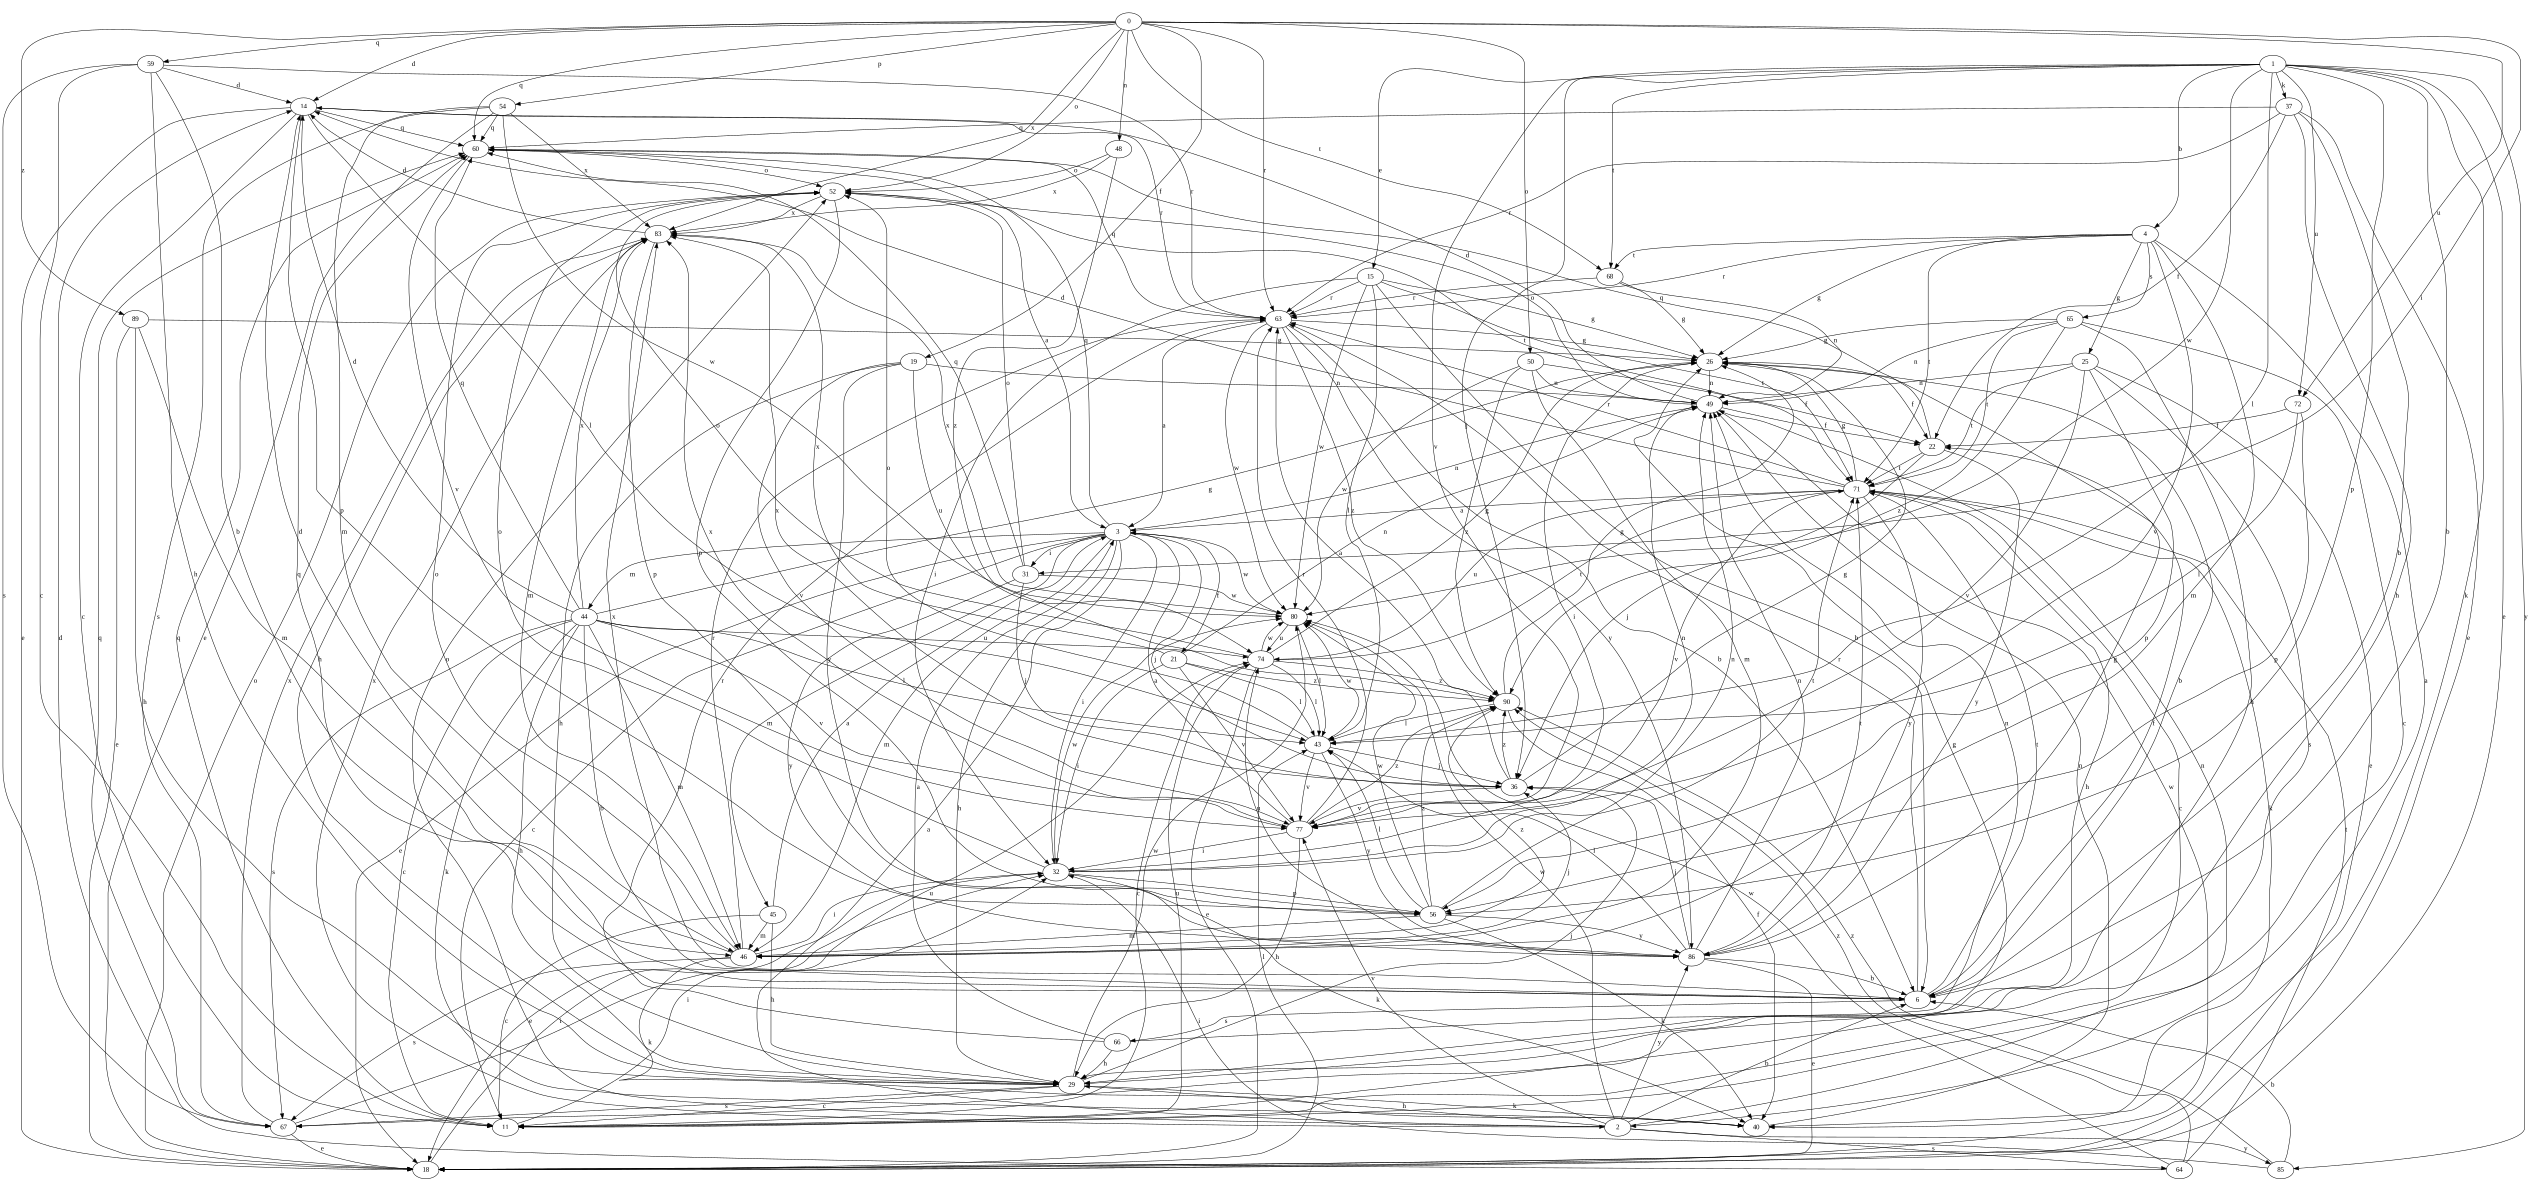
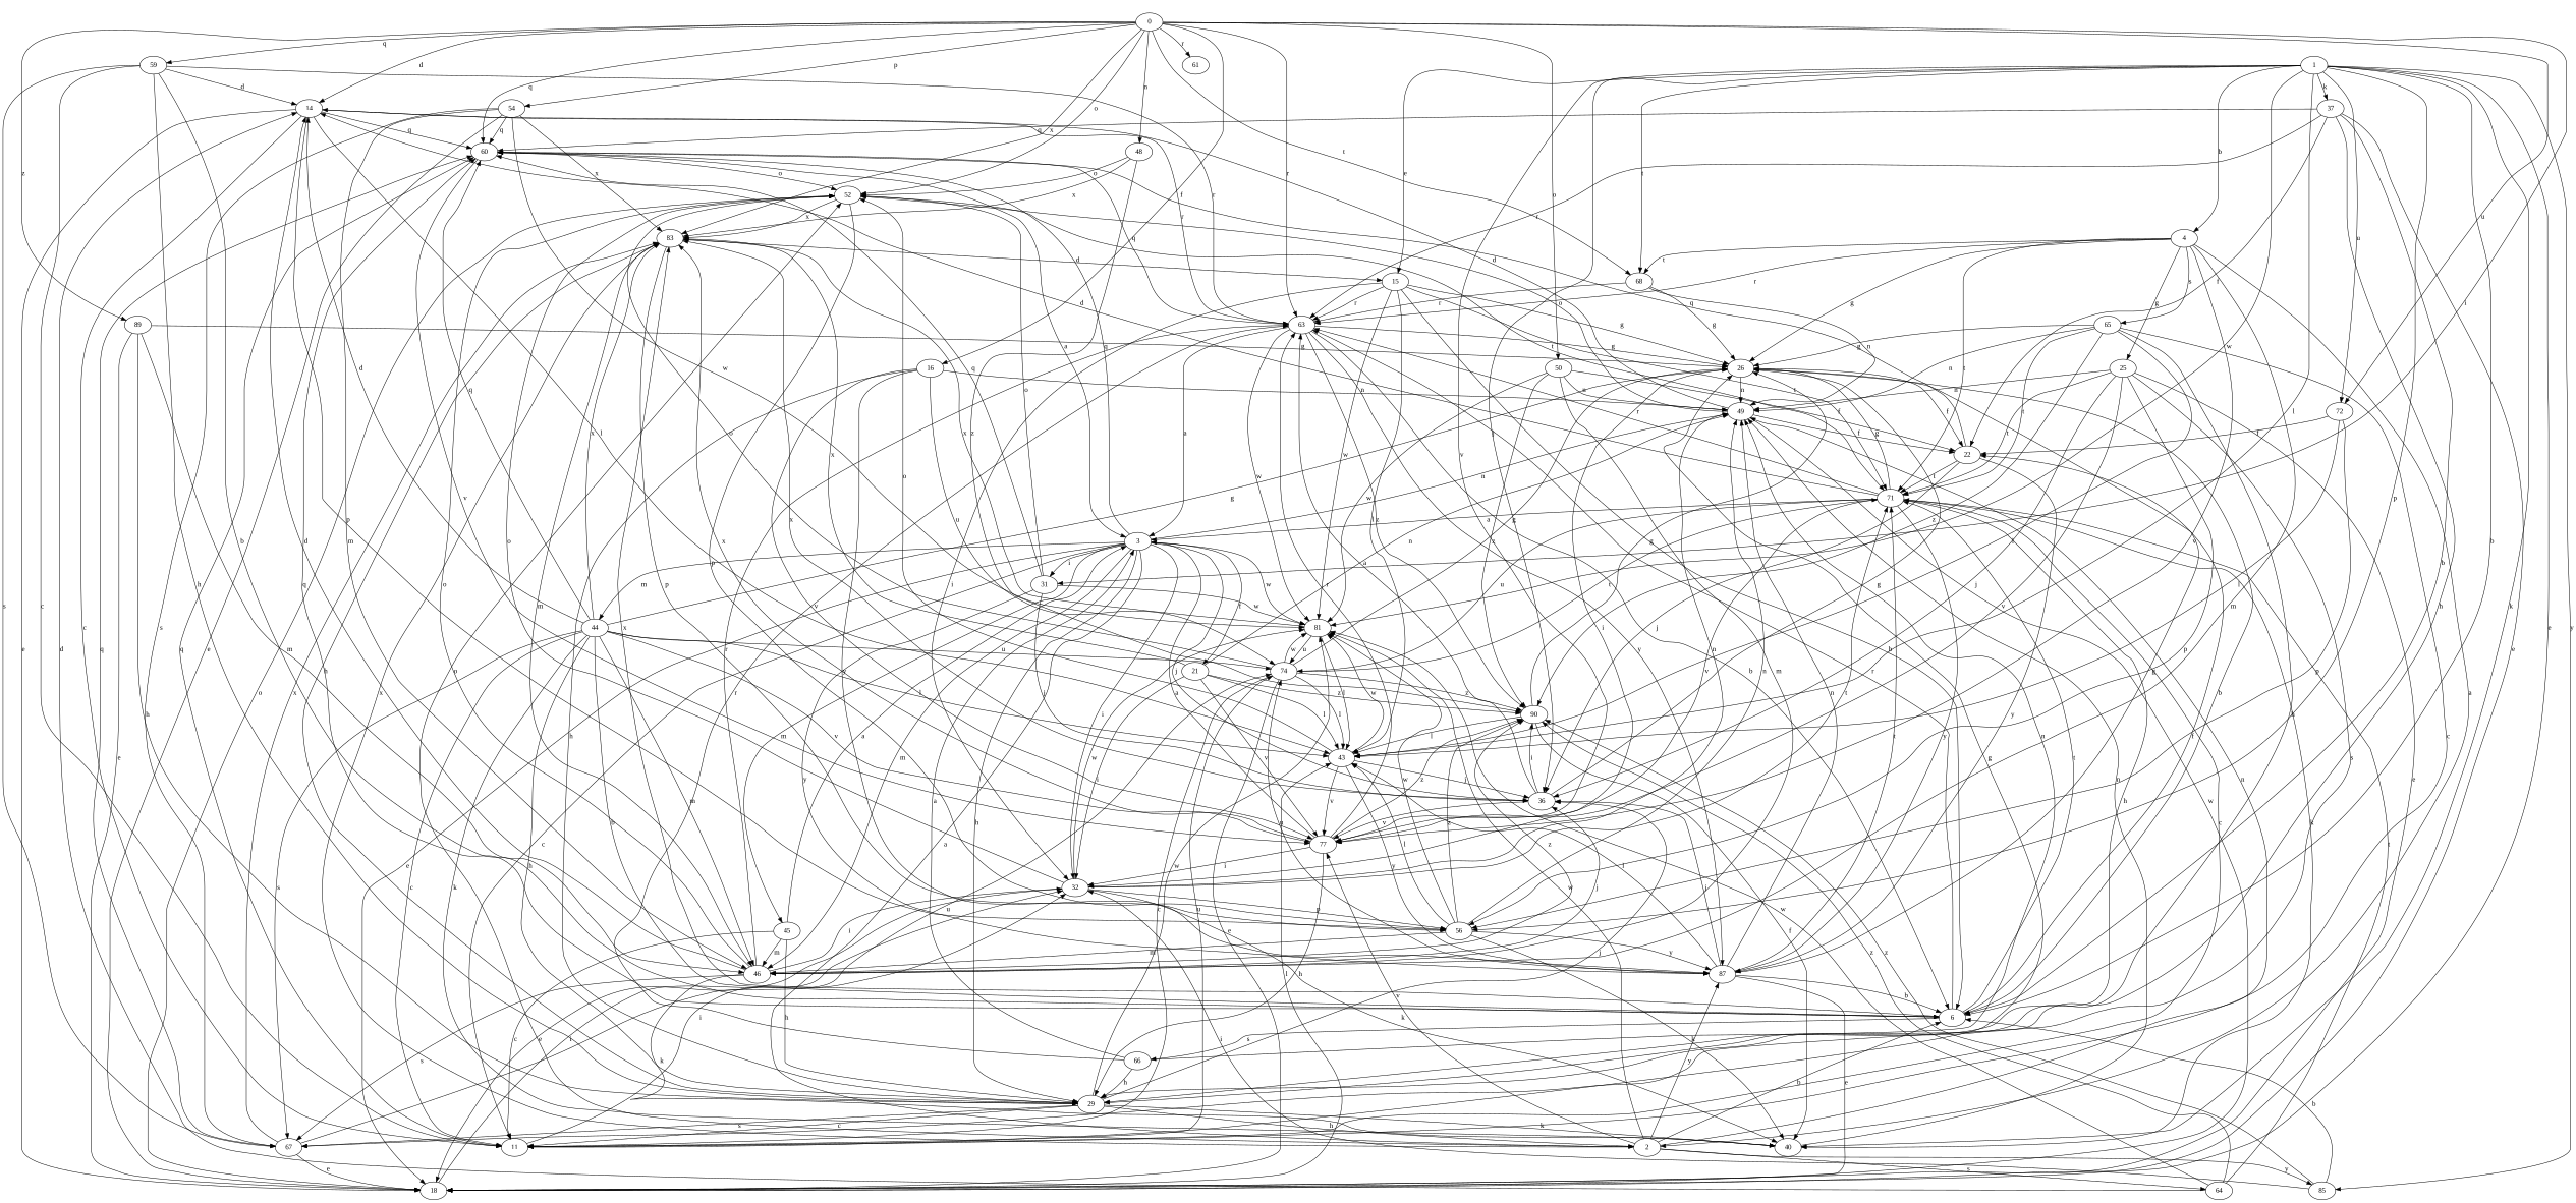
  strict digraph {
    fontname="Liberation Serif"
    node [fontname="Liberation Serif"]
    edge [fontname="Liberation Serif"]
    0
    14
-   19
+   19 [label=16]
    31
    48
    50
    52
    54
    59
    60
+   61
    63
    68
    72
    83
    89
    18
    43
    56
    11
    77
    29
    49
-   87 [label=86]
+   87
    74
    36
-   81 [label=80]
+   81
    90
    46
    22
    71
    67
    6
    3
    26
    1
    4
    15
    37
    40
    85
    2
    25
    65
    66
    32
    64
    21
    44
    45
    0 -> 14 [label=d]
    0 -> 19 [label=f]
    0 -> 31 [label=i]
    0 -> 48 [label=n]
    0 -> 50 [label=o]
    0 -> 52 [label=o]
    0 -> 54 [label=p]
    0 -> 59 [label=q]
    0 -> 60 [label=q]
+   0 -> 61 [label=r]
    0 -> 63 [label=r]
    0 -> 68 [label=t]
    0 -> 72 [label=u]
    0 -> 83 [label=x]
    0 -> 89 [label=z]
    14 -> 60 [label=q]
    14 -> 63 [label=r]
    14 -> 18 [label=e]
    14 -> 43 [label=l]
    14 -> 56 [label=p]
    14 -> 11 [label=c]
    19 -> 77 [label=v]
    19 -> 29 [label=h]
    19 -> 49 [label=n]
    19 -> 87 [label=y]
    19 -> 74 [label=u]
    31 -> 52 [label=o]
    31 -> 60 [label=q]
    31 -> 87 [label=y]
    31 -> 36 [label=j]
    31 -> 81 [label=w]
    48 -> 52 [label=o]
    48 -> 83 [label=x]
    48 -> 90 [label=z]
    50 -> 49 [label=n]
    50 -> 81 [label=w]
    50 -> 90 [label=z]
    50 -> 46 [label=m]
    50 -> 22 [label=f]
    52 -> 83 [label=x]
    52 -> 56 [label=p]
    52 -> 71 [label=t]
    54 -> 60 [label=q]
    54 -> 83 [label=x]
    54 -> 18 [label=e]
    54 -> 81 [label=w]
    54 -> 46 [label=m]
    54 -> 67 [label=s]
    59 -> 14 [label=d]
    59 -> 63 [label=r]
    59 -> 11 [label=c]
    59 -> 29 [label=h]
    59 -> 67 [label=s]
    59 -> 6 [label=b]
    60 -> 52 [label=o]
    60 -> 77 [label=v]
    60 -> 3 [label=a]
    63 -> 60 [label=q]
    63 -> 87 [label=y]
    63 -> 81 [label=w]
    63 -> 90 [label=z]
    63 -> 6 [label=b]
    63 -> 3 [label=a]
    63 -> 26 [label=g]
    68 -> 63 [label=r]
    68 -> 49 [label=n]
    68 -> 26 [label=g]
    72 -> 43 [label=l]
    72 -> 56 [label=p]
    72 -> 22 [label=f]
-   83 -> 14 [label=d]
+   83 -> 15 [label=d]
    83 -> 56 [label=p]
    83 -> 29 [label=h]
    83 -> 46 [label=m]
    89 -> 18 [label=e]
    89 -> 29 [label=h]
    89 -> 46 [label=m]
    89 -> 26 [label=g]
    18 -> 52 [label=o]
    18 -> 43 [label=l]
    18 -> 32 [label=i]
    43 -> 52 [label=o]
    43 -> 77 [label=v]
    43 -> 87 [label=y]
    43 -> 36 [label=j]
    43 -> 81 [label=w]
    56 -> 43 [label=l]
    56 -> 49 [label=n]
    56 -> 87 [label=y]
    56 -> 81 [label=w]
    56 -> 90 [label=z]
    56 -> 46 [label=m]
    56 -> 40 [label=k]
    11 -> 60 [label=q]
    11 -> 74 [label=u]
    11 -> 26 [label=g]
    11 -> 32 [label=i]
    77 -> 63 [label=r]
    77 -> 83 [label=x]
    77 -> 29 [label=h]
    77 -> 90 [label=z]
    77 -> 3 [label=a]
    77 -> 32 [label=i]
    29 -> 11 [label=c]
    29 -> 36 [label=j]
    29 -> 81 [label=w]
    29 -> 67 [label=s]
    29 -> 40 [label=k]
    49 -> 14 [label=d]
    49 -> 52 [label=o]
    49 -> 18 [label=w]
    49 -> 22 [label=f]
    87 -> 18 [label=e]
    87 -> 43 [label=l]
    87 -> 49 [label=n]
    87 -> 74 [label=u]
    87 -> 36 [label=j]
    87 -> 71 [label=t]
    87 -> 6 [label=b]
    87 -> 26 [label=g]
    74 -> 52 [label=o]
    74 -> 18 [label=e]
    74 -> 43 [label=l]
    74 -> 11 [label=c]
    74 -> 81 [label=w]
    74 -> 90 [label=z]
    74 -> 71 [label=t]
    74 -> 26 [label=g]
    36 -> 63 [label=a]
    36 -> 83 [label=x]
    36 -> 77 [label=v]
-   36 -> 90 [label=z]
+   36 -> 90 [label=i]
    36 -> 26 [label=g]
    81 -> 83 [label=x]
    81 -> 43 [label=l]
    81 -> 74 [label=u]
    90 -> 43 [label=l]
    90 -> 26 [label=g]
    90 -> 40 [label=f]
    46 -> 14 [label=d]
    46 -> 52 [label=o]
    46 -> 63 [label=r]
    46 -> 36 [label=j]
    46 -> 90 [label=z]
    46 -> 67 [label=s]
    46 -> 40 [label=k]
    46 -> 32 [label=i]
    22 -> 60 [label=q]
    22 -> 87 [label=y]
    22 -> 36 [label=j]
    22 -> 71 [label=t]
    71 -> 14 [label=d]
    71 -> 63 [label=r]
    71 -> 11 [label=c]
    71 -> 77 [label=v]
    71 -> 29 [label=h]
    71 -> 87 [label=y]
    71 -> 74 [label=u]
    71 -> 3 [label=a]
    71 -> 26 [label=g]
    71 -> 40 [label=k]
    67 -> 60 [label=q]
    67 -> 83 [label=x]
    67 -> 18 [label=e]
    67 -> 74 [label=u]
    6 -> 60 [label=q]
    6 -> 63 [label=r]
    6 -> 83 [label=x]
    6 -> 22 [label=f]
    6 -> 71 [label=t]
    6 -> 66 [label=s]
    3 -> 31 [label=i]
    3 -> 60 [label=q]
    3 -> 18 [label=e]
    3 -> 11 [label=c]
    3 -> 29 [label=h]
    3 -> 49 [label=n]
    3 -> 36 [label=j]
    3 -> 81 [label=w]
    3 -> 46 [label=m]
    3 -> 2 [label=a]
    3 -> 32 [label=i]
    3 -> 21 [label=f]
    3 -> 44 [label=m]
    3 -> 45 [label=m]
    26 -> 49 [label=n]
    26 -> 22 [label=f]
    26 -> 6 [label=b]
    26 -> 32 [label=i]
    1 -> 68 [label=t]
    1 -> 72 [label=u]
    1 -> 18 [label=e]
    1 -> 43 [label=l]
    1 -> 56 [label=p]
    1 -> 77 [label=v]
    1 -> 36 [label=j]
    1 -> 81 [label=w]
    1 -> 6 [label=b]
    1 -> 4 [label=b]
    1 -> 15 [label=e]
    1 -> 37 [label=k]
    1 -> 40 [label=k]
    1 -> 85 [label=y]
    4 -> 63 [label=r]
    4 -> 68 [label=t]
    4 -> 77 [label=v]
    4 -> 46 [label=m]
    4 -> 71 [label=t]
    4 -> 26 [label=g]
    4 -> 2 [label=a]
    4 -> 25 [label=g]
    4 -> 65 [label=s]
    15 -> 63 [label=r]
    15 -> 43 [label=l]
    15 -> 81 [label=w]
    15 -> 71 [label=t]
    15 -> 6 [label=b]
    15 -> 26 [label=g]
    15 -> 32 [label=i]
    37 -> 60 [label=q]
    37 -> 63 [label=r]
    37 -> 18 [label=e]
    37 -> 29 [label=h]
    37 -> 22 [label=f]
    37 -> 6 [label=b]
    40 -> 49 [label=n]
    85 -> 90 [label=z]
    85 -> 6 [label=b]
    85 -> 32 [label=i]
    2 -> 52 [label=o]
    2 -> 83 [label=x]
    2 -> 77 [label=v]
-   2 -> 29 [label=h]
+   29 -> 2 [label=h]
    2 -> 49 [label=n]
    2 -> 87 [label=y]
    2 -> 81 [label=w]
    2 -> 6 [label=b]
    2 -> 85 [label=y]
    2 -> 64 [label=s]
    25 -> 18 [label=e]
    25 -> 56 [label=p]
    25 -> 77 [label=v]
    25 -> 49 [label=n]
+   25 -> 36 [label=j]
    25 -> 71 [label=t]
    25 -> 67 [label=s]
+   65 -> 43 [label=l]
    65 -> 11 [label=c]
    65 -> 29 [label=h]
    65 -> 49 [label=n]
    65 -> 90 [label=z]
    65 -> 71 [label=t]
    65 -> 26 [label=g]
    66 -> 63 [label=r]
    66 -> 29 [label=h]
    66 -> 49 [label=n]
    66 -> 3 [label=a]
    32 -> 52 [label=o]
    32 -> 18 [label=e]
    32 -> 56 [label=p]
    32 -> 49 [label=n]
    32 -> 81 [label=w]
    32 -> 71 [label=t]
    32 -> 40 [label=k]
    64 -> 14 [label=d]
    64 -> 81 [label=w]
    64 -> 90 [label=z]
    64 -> 71 [label=t]
    21 -> 83 [label=x]
    21 -> 43 [label=l]
    21 -> 77 [label=v]
    21 -> 49 [label=n]
    21 -> 90 [label=z]
    21 -> 32 [label=i]
    44 -> 14 [label=d]
    44 -> 60 [label=q]
    44 -> 83 [label=x]
    44 -> 43 [label=l]
    44 -> 11 [label=c]
    44 -> 77 [label=v]
    44 -> 29 [label=h]
    44 -> 74 [label=u]
    44 -> 46 [label=m]
    44 -> 67 [label=s]
    44 -> 6 [label=b]
    44 -> 26 [label=g]
    44 -> 40 [label=k]
    45 -> 11 [label=c]
    45 -> 29 [label=h]
    45 -> 46 [label=m]
    45 -> 3 [label=a]
  }
